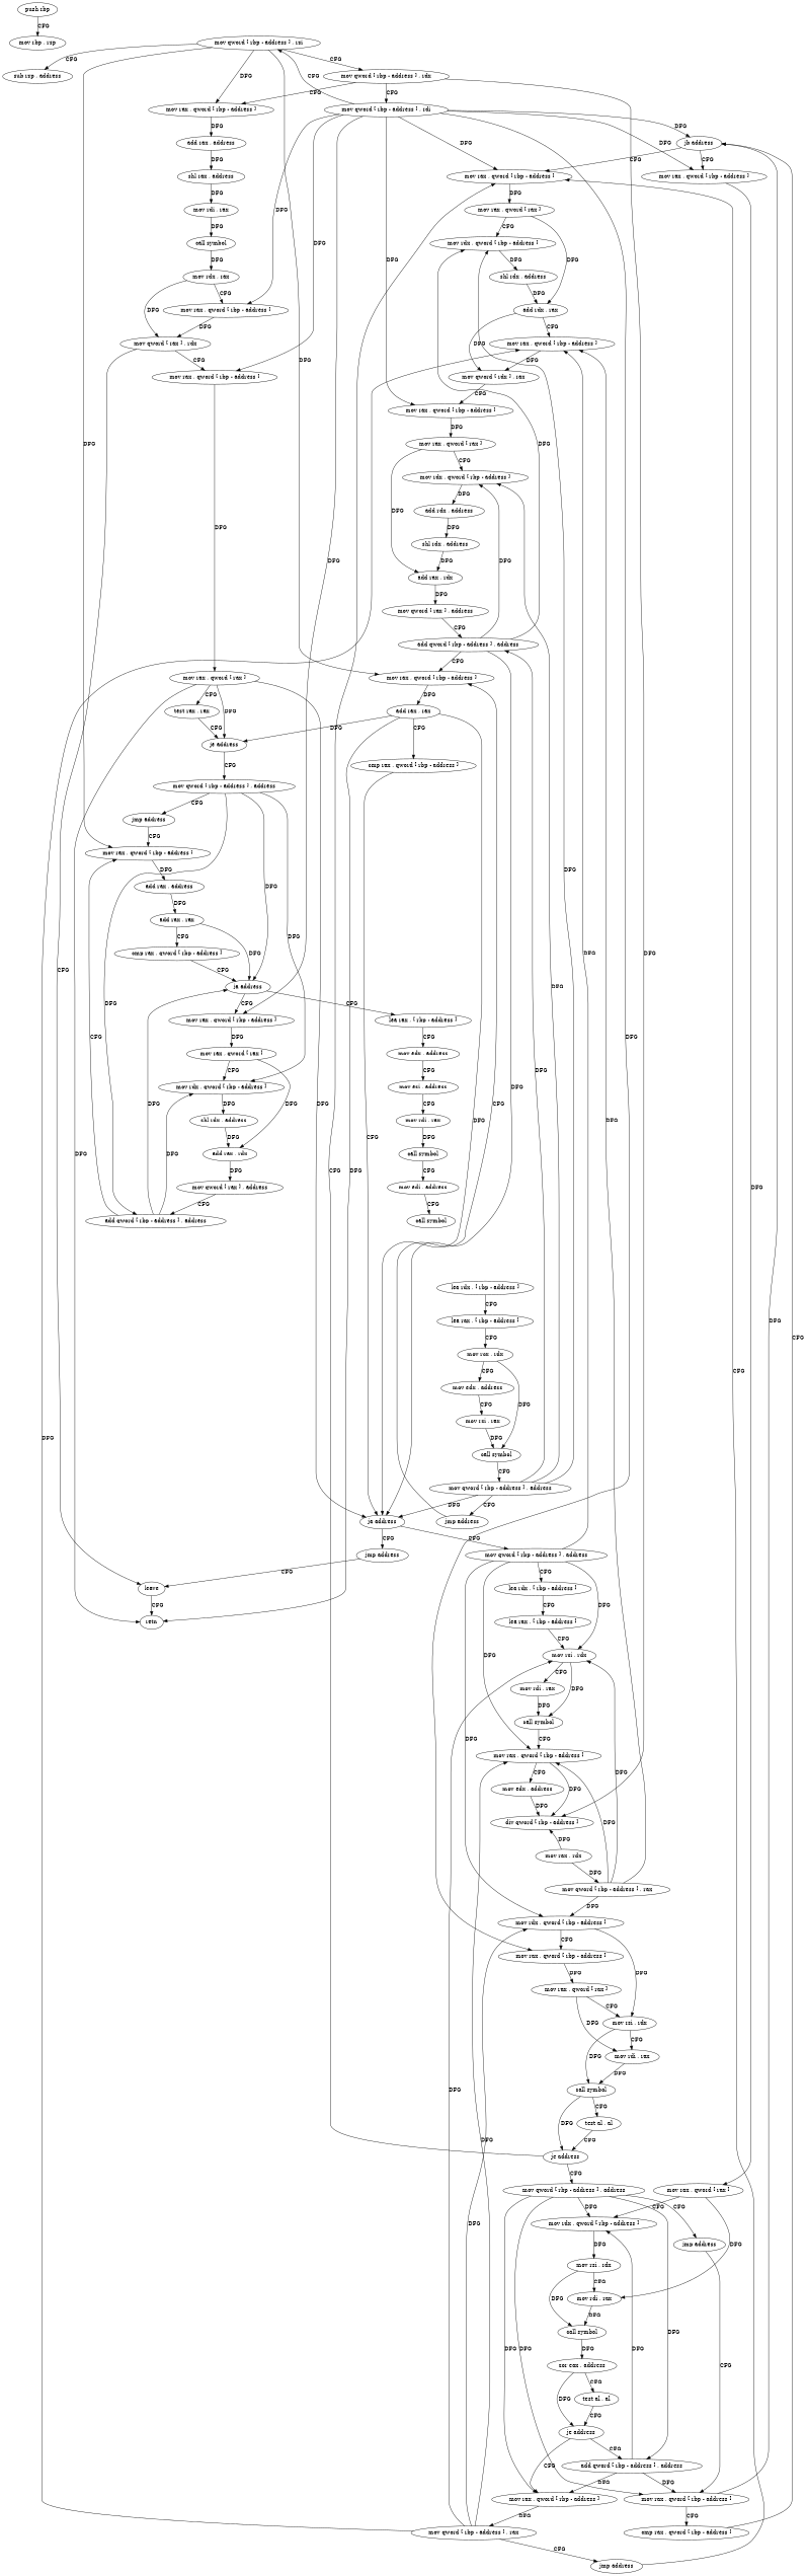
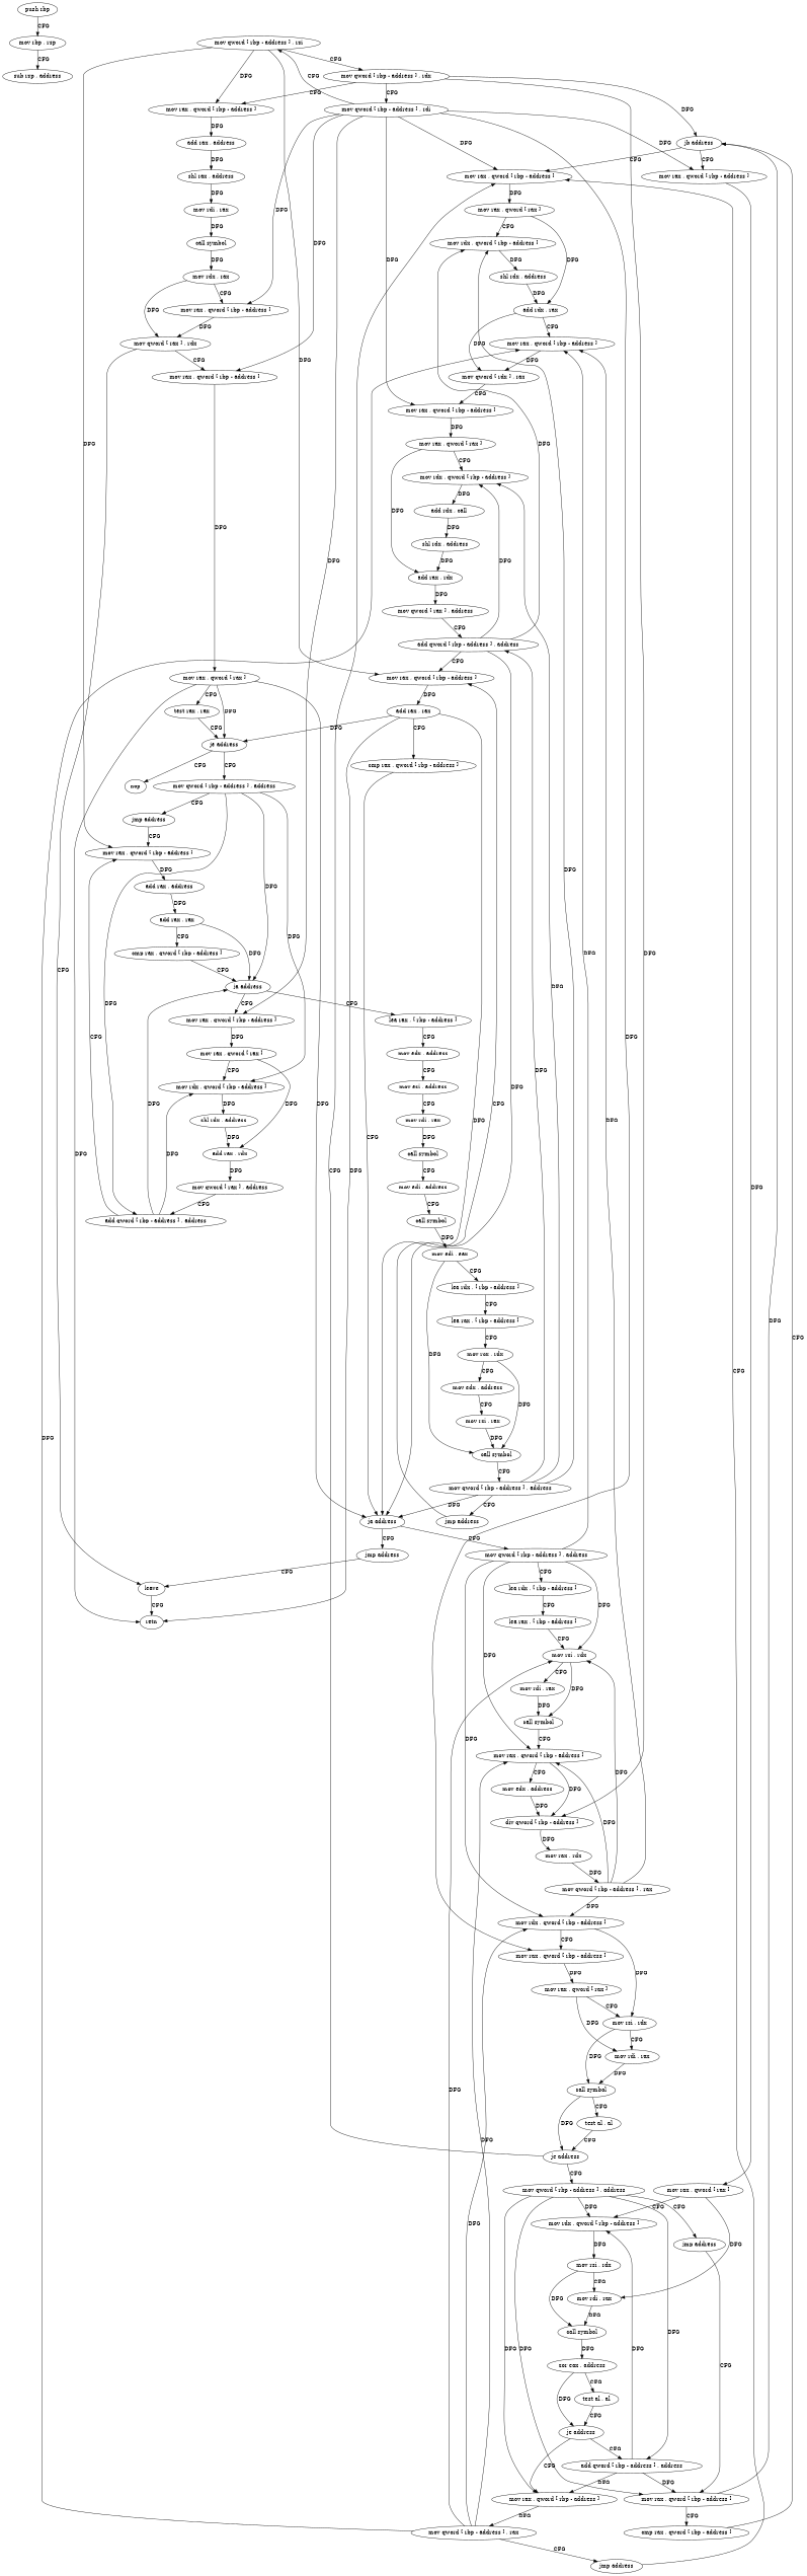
  digraph {
    n1 [label="push rbp"]
    n2 [label="mov rbp , rsp"]
    n3 [label="sub rsp , address"]
    n4 [label="mov qword [ rbp - address ] , rdi"]
    n5 [label="mov qword [ rbp - address ] , rsi"]
    n6 [label="mov rax , qword [ rbp - address ]"]
    n7 [label="mov rax , qword [ rbp - address ]"]
    n8 [label="mov rax , qword [ rbp - address ]"]
    n9 [label="mov rax , qword [ rbp - address ]"]
    n10 [label="mov rax , qword [ rbp - address ]"]
    n11 [label="mov rax , qword [ rbp - address ]"]
    n12 [label="mov rax , qword [ rbp - address ]"]
    n13 [label="mov qword [ rbp - address ] , rdx"]
    n14 [label="mov rax , qword [ rbp - address ]"]
    n15 [label="mov rax , qword [ rbp - address ]"]
    n16 [label="mov rax , qword [ rbp - address ]"]
    n17 [label="mov qword [ rax ] , rdx"]
    n18 [label="mov rax , qword [ rax ]"]
    n19 [label="mov rax , qword [ rax ]"]
    n20 [label="mov rax , qword [ rax ]"]
    n21 [label="mov rax , qword [ rax ]"]
    n22 [label="mov rax , qword [ rax ]"]
    n23 [label="mov rax , qword [ rax ]"]
    n24 [label="div qword [ rbp - address ]"]
    n25 [label="jb address"]
    n26 [label="add rax , address"]
    n27 [label="add rax , address"]
    n28 [label="add rax , rax"]
    n29 [label="mov rax , rdx"]
    n30 [label="shl rax , address"]
    n31 [label="mov rdi , rax"]
    n32 [label="call symbol"]
    n33 [label="mov rdx , rax"]
    n34 [label=leave]
    n35 [label="test rax , rax"]
    n36 [label="je address"]
    n37 [label="ja address"]
    n38 [label=retn]
+   n39 [label=nop]
    n40 [label="mov qword [ rbp - address ] , address"]
    n41 [label="mov qword [ rbp - address ] , address"]
    n42 [label="jmp address"]
    n43 [label="jmp address"]
    n44 [label="ja address"]
    n45 [label="mov rdx , qword [ rbp - address ]"]
    n46 [label="add qword [ rbp - address ] , address"]
    n47 [label="lea rax , [ rbp - address ]"]
    n48 [label="shl rdx , address"]
    n49 [label="add rax , rax"]
    n50 [label="cmp rax , qword [ rbp - address ]"]
    n51 [label="mov edx , address"]
    n52 [label="add rax , rdx"]
    n53 [label="mov esi , address"]
    n54 [label="mov qword [ rax ] , address"]
    n55 [label="mov rdi , rax"]
    n56 [label="call symbol"]
    n57 [label="mov edi , address"]
    n58 [label="call symbol"]
+   n59 [label="mov edi , eax"]
    n60 [label="lea rdx , [ rbp - address ]"]
    n61 [label="call symbol"]
    n62 [label="lea rax , [ rbp - address ]"]
    n63 [label="mov qword [ rbp - address ] , address"]
    n64 [label="mov rcx , rdx"]
    n65 [label="mov edx , address"]
    n66 [label="mov rsi , rax"]
    n67 [label="jmp address"]
    n68 [label="mov rdx , qword [ rbp - address ]"]
    n69 [label="mov rdx , qword [ rbp - address ]"]
    n70 [label="add qword [ rbp - address ] , address"]
    n71 [label="shl rdx , address"]
-   n72 [label="add rdx , address"]
+   n72 [label="add rdx , call"]
    n73 [label="cmp rax , qword [ rbp - address ]"]
    n74 [label="lea rdx , [ rbp - address ]"]
    n75 [label="mov rsi , rdx"]
    n76 [label="mov rax , qword [ rbp - address ]"]
    n77 [label="mov rdx , qword [ rbp - address ]"]
    n78 [label="mov rax , qword [ rbp - address ]"]
    n79 [label="lea rax , [ rbp - address ]"]
    n80 [label="mov rdi , rax"]
    n81 [label="call symbol"]
    n82 [label="mov edx , address"]
    n83 [label="mov rsi , rdx"]
    n84 [label="mov qword [ rdx ] , rax"]
    n85 [label="mov qword [ rbp - address ] , rax"]
    n86 [label="mov rdi , rax"]
    n87 [label="call symbol"]
    n88 [label="test al , al"]
    n89 [label="je address"]
    n90 [label="mov qword [ rbp - address ] , address"]
    n91 [label="jmp address"]
    n92 [label="mov rax , qword [ rbp - address ]"]
    n93 [label="mov rdx , qword [ rbp - address ]"]
    n94 [label="add qword [ rbp - address ] , address"]
    n95 [label="mov rax , qword [ rbp - address ]"]
    n96 [label="add rdx , rax"]
    n97 [label="cmp rax , qword [ rbp - address ]"]
    n98 [label="mov rsi , rdx"]
    n99 [label="mov qword [ rbp - address ] , rax"]
    n100 [label="add rax , rdx"]
    n101 [label="mov qword [ rax ] , address"]
    n102 [label="shl rdx , address"]
    n103 [label="mov rdi , rax"]
    n104 [label="call symbol"]
    n105 [label="xor eax , address"]
    n106 [label="test al , al"]
    n107 [label="je address"]
    n108 [label="jmp address"]
    n1 -> n2 [label=CFG]
-   n5 -> n3 [label=CFG]
+   n2 -> n3 [label=CFG]
    n4 -> n5 [label=CFG]
    n4 -> n6 [label=DFG]
    n4 -> n7 [label=DFG]
    n4 -> n8 [label=DFG]
    n4 -> n9 [label=DFG]
    n4 -> n10 [label=DFG]
    n4 -> n11 [label=DFG]
    n4 -> n12 [label=DFG]
    n5 -> n13 [label=CFG]
    n5 -> n14 [label=DFG]
    n5 -> n15 [label=DFG]
    n5 -> n16 [label=DFG]
    n6 -> n17 [label=DFG]
    n7 -> n18 [label=DFG]
    n8 -> n19 [label=DFG]
    n9 -> n20 [label=DFG]
    n10 -> n21 [label=DFG]
    n11 -> n22 [label=DFG]
    n12 -> n23 [label=DFG]
    n13 -> n4 [label=CFG]
    n13 -> n14 [label=CFG]
    n13 -> n24 [label=DFG]
-   n4 -> n25 [label=DFG]
+   n13 -> n25 [label=DFG]
    n14 -> n26 [label=DFG]
    n15 -> n27 [label=DFG]
    n16 -> n28 [label=DFG]
    n17 -> n7 [label=CFG]
    n17 -> n34 [label=CFG]
    n18 -> n35 [label=CFG]
    n18 -> n36 [label=DFG]
    n18 -> n37 [label=DFG]
    n18 -> n38 [label=DFG]
    n19 -> n45 [label=CFG]
    n19 -> n52 [label=DFG]
    n20 -> n83 [label=CFG]
    n20 -> n86 [label=DFG]
    n21 -> n68 [label=CFG]
    n21 -> n96 [label=DFG]
    n22 -> n69 [label=CFG]
    n22 -> n100 [label=DFG]
    n23 -> n93 [label=CFG]
    n23 -> n103 [label=DFG]
-   n29 -> n24 [label=DFG]
+   n24 -> n29 [label=DFG]
    n25 -> n10 [label=CFG]
    n25 -> n12 [label=CFG]
    n26 -> n30 [label=DFG]
    n27 -> n49 [label=DFG]
    n28 -> n36 [label=DFG]
    n28 -> n37 [label=DFG]
    n28 -> n38 [label=DFG]
    n28 -> n73 [label=CFG]
    n29 -> n85 [label=DFG]
    n30 -> n31 [label=DFG]
    n31 -> n32 [label=DFG]
    n32 -> n33 [label=DFG]
    n33 -> n6 [label=CFG]
    n33 -> n17 [label=DFG]
    n34 -> n38 [label=CFG]
    n35 -> n36 [label=CFG]
+   n36 -> n39 [label=CFG]
    n36 -> n40 [label=CFG]
    n37 -> n41 [label=CFG]
    n37 -> n42 [label=CFG]
    n40 -> n43 [label=CFG]
    n40 -> n44 [label=DFG]
    n40 -> n45 [label=DFG]
    n40 -> n46 [label=DFG]
    n41 -> n74 [label=CFG]
    n41 -> n75 [label=DFG]
    n41 -> n76 [label=DFG]
    n41 -> n77 [label=DFG]
    n41 -> n78 [label=DFG]
    n42 -> n34 [label=CFG]
    n43 -> n15 [label=CFG]
    n44 -> n8 [label=CFG]
    n44 -> n47 [label=CFG]
    n45 -> n48 [label=DFG]
    n46 -> n15 [label=CFG]
    n46 -> n44 [label=DFG]
    n46 -> n45 [label=DFG]
    n47 -> n51 [label=CFG]
    n48 -> n52 [label=DFG]
    n49 -> n44 [label=DFG]
    n49 -> n50 [label=CFG]
    n50 -> n44 [label=CFG]
    n51 -> n53 [label=CFG]
    n52 -> n54 [label=DFG]
    n53 -> n55 [label=CFG]
    n54 -> n46 [label=CFG]
    n55 -> n56 [label=DFG]
    n56 -> n57 [label=CFG]
    n57 -> n58 [label=CFG]
+   n58 -> n59 [label=DFG]
+   n59 -> n60 [label=CFG]
+   n59 -> n61 [label=DFG]
    n60 -> n62 [label=CFG]
    n61 -> n63 [label=CFG]
    n62 -> n64 [label=CFG]
    n63 -> n37 [label=DFG]
    n63 -> n67 [label=CFG]
    n63 -> n68 [label=DFG]
    n63 -> n69 [label=DFG]
    n63 -> n70 [label=DFG]
    n64 -> n61 [label=DFG]
    n64 -> n65 [label=CFG]
    n65 -> n66 [label=CFG]
    n66 -> n61 [label=DFG]
    n67 -> n16 [label=CFG]
    n68 -> n71 [label=DFG]
    n69 -> n72 [label=DFG]
    n70 -> n16 [label=CFG]
    n70 -> n37 [label=DFG]
    n70 -> n68 [label=DFG]
    n70 -> n69 [label=DFG]
    n71 -> n96 [label=DFG]
    n72 -> n102 [label=DFG]
    n73 -> n37 [label=CFG]
    n74 -> n79 [label=CFG]
    n75 -> n80 [label=CFG]
    n75 -> n81 [label=DFG]
    n76 -> n24 [label=DFG]
    n76 -> n82 [label=CFG]
    n77 -> n9 [label=CFG]
    n77 -> n83 [label=DFG]
    n78 -> n84 [label=DFG]
    n79 -> n75 [label=CFG]
    n80 -> n81 [label=DFG]
    n81 -> n76 [label=CFG]
    n82 -> n24 [label=DFG]
    n83 -> n86 [label=CFG]
    n83 -> n87 [label=DFG]
    n84 -> n11 [label=CFG]
    n85 -> n75 [label=DFG]
    n85 -> n76 [label=DFG]
    n85 -> n77 [label=DFG]
    n85 -> n78 [label=DFG]
    n86 -> n87 [label=DFG]
    n87 -> n88 [label=CFG]
    n87 -> n89 [label=DFG]
    n88 -> n89 [label=CFG]
    n89 -> n10 [label=CFG]
    n89 -> n90 [label=CFG]
    n90 -> n91 [label=CFG]
    n90 -> n92 [label=DFG]
    n90 -> n93 [label=DFG]
    n90 -> n94 [label=DFG]
    n90 -> n95 [label=DFG]
    n91 -> n92 [label=CFG]
    n92 -> n25 [label=DFG]
    n92 -> n97 [label=CFG]
    n93 -> n98 [label=DFG]
    n94 -> n92 [label=DFG]
    n94 -> n93 [label=DFG]
    n94 -> n95 [label=DFG]
    n95 -> n99 [label=DFG]
    n96 -> n78 [label=CFG]
    n96 -> n84 [label=DFG]
    n97 -> n25 [label=CFG]
    n98 -> n103 [label=CFG]
    n98 -> n104 [label=DFG]
    n99 -> n75 [label=DFG]
    n99 -> n76 [label=DFG]
    n99 -> n77 [label=DFG]
    n99 -> n78 [label=DFG]
    n99 -> n108 [label=CFG]
    n100 -> n101 [label=DFG]
    n101 -> n70 [label=CFG]
    n102 -> n100 [label=DFG]
    n103 -> n104 [label=DFG]
    n104 -> n105 [label=DFG]
    n105 -> n106 [label=CFG]
    n105 -> n107 [label=DFG]
    n106 -> n107 [label=CFG]
    n107 -> n94 [label=CFG]
    n107 -> n95 [label=CFG]
    n108 -> n10 [label=CFG]
  }
